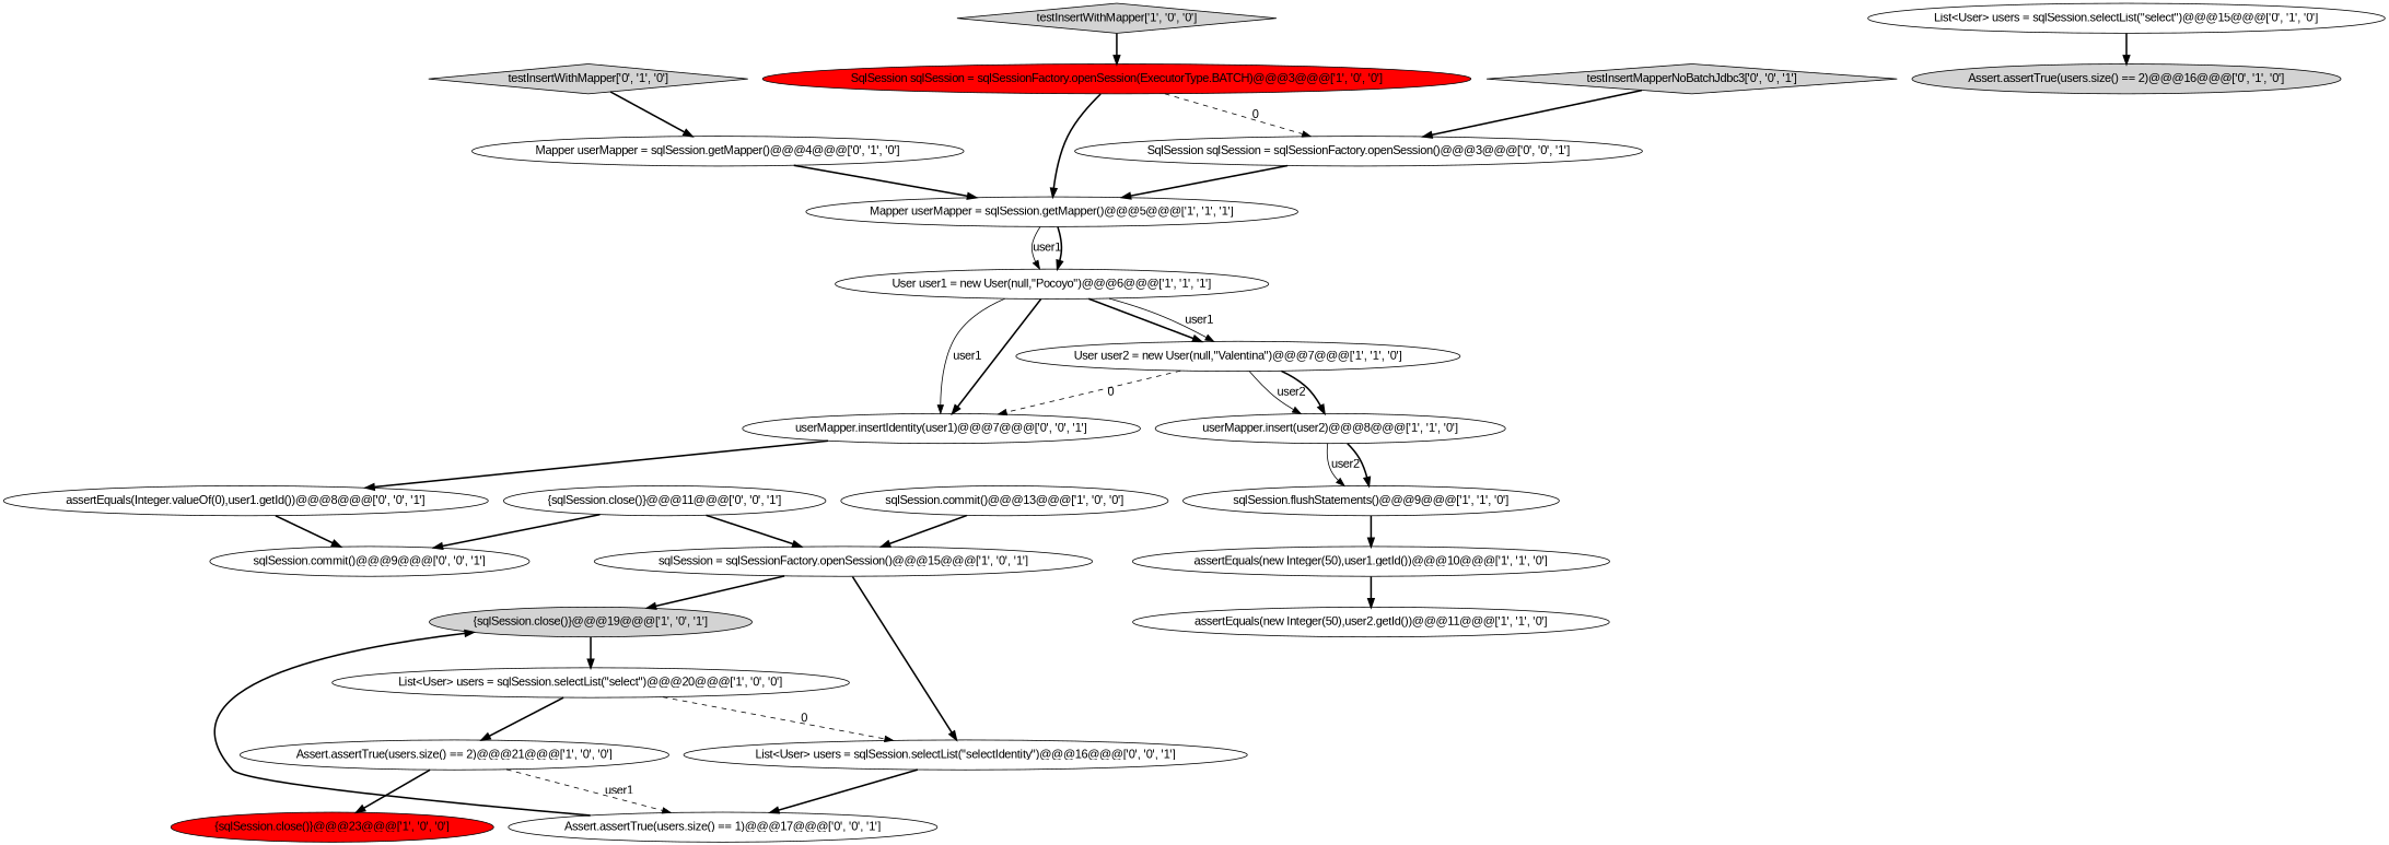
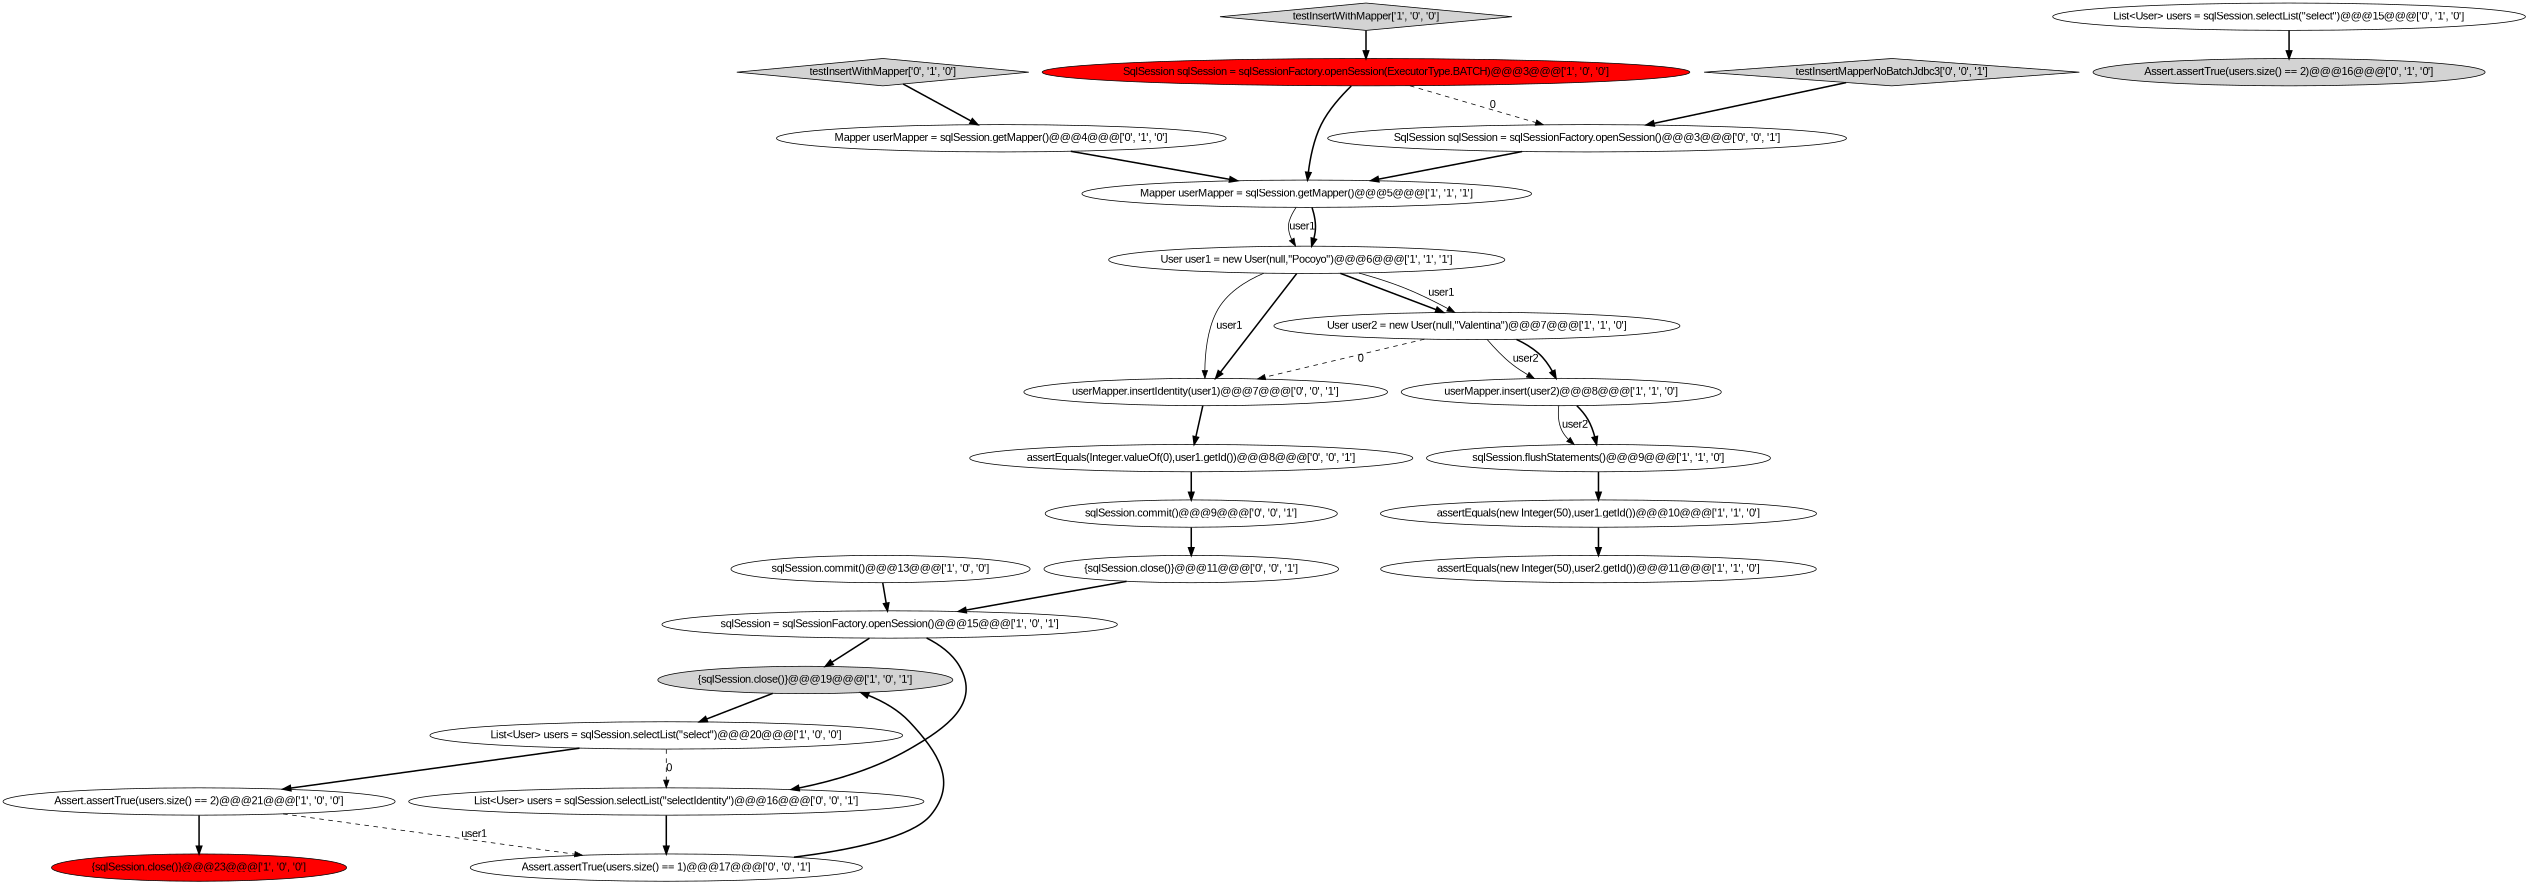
  digraph {
    fontname="Liberation Sans"
    node [fillcolor=white fontname="Liberation Sans" shape=ellipse style=filled]
    edge [fontname="Liberation Sans" style=bold]
    n1 [label="Mapper userMapper = sqlSession.getMapper()@@@4@@@['0', '1', '0']"]
    n2 [label="Mapper userMapper = sqlSession.getMapper()@@@5@@@['1', '1', '1']"]
    n3 [label="User user1 = new User(null,\"Pocoyo\")@@@6@@@['1', '1', '1']"]
    n4 [label="SqlSession sqlSession = sqlSessionFactory.openSession()@@@3@@@['0', '0', '1']"]
    n5 [fillcolor=red label="SqlSession sqlSession = sqlSessionFactory.openSession(ExecutorType.BATCH)@@@3@@@['1', '0', '0']"]
    n6 [label="userMapper.insert(user2)@@@8@@@['1', '1', '0']"]
    n7 [label="sqlSession.flushStatements()@@@9@@@['1', '1', '0']"]
    n8 [label="assertEquals(new Integer(50),user1.getId())@@@10@@@['1', '1', '0']"]
    n9 [fillcolor=lightgray label="Assert.assertTrue(users.size() == 2)@@@16@@@['0', '1', '0']"]
    n10 [label="Assert.assertTrue(users.size() == 1)@@@17@@@['0', '0', '1']"]
    n11 [fillcolor=lightgray label="{sqlSession.close()}@@@19@@@['1', '0', '1']"]
    n12 [label="List<User> users = sqlSession.selectList(\"select\")@@@20@@@['1', '0', '0']"]
    n13 [label="sqlSession.commit()@@@13@@@['1', '0', '0']"]
    n14 [label="sqlSession = sqlSessionFactory.openSession()@@@15@@@['1', '0', '1']"]
    n15 [label="List<User> users = sqlSession.selectList(\"selectIdentity\")@@@16@@@['0', '0', '1']"]
    n16 [fillcolor=lightgray label="testInsertMapperNoBatchJdbc3['0', '0', '1']" shape=diamond]
    n17 [label="Assert.assertTrue(users.size() == 2)@@@21@@@['1', '0', '0']"]
    n18 [fillcolor=red label="{sqlSession.close()}@@@23@@@['1', '0', '0']"]
    n19 [label="userMapper.insertIdentity(user1)@@@7@@@['0', '0', '1']"]
    n20 [label="User user2 = new User(null,\"Valentina\")@@@7@@@['1', '1', '0']"]
    n21 [label="assertEquals(Integer.valueOf(0),user1.getId())@@@8@@@['0', '0', '1']"]
    n22 [label="assertEquals(new Integer(50),user2.getId())@@@11@@@['1', '1', '0']"]
    n23 [label="sqlSession.commit()@@@9@@@['0', '0', '1']"]
    n24 [label="{sqlSession.close()}@@@11@@@['0', '0', '1']"]
    n25 [fillcolor=lightgray label="testInsertWithMapper['1', '0', '0']" shape=diamond]
    n26 [label="List<User> users = sqlSession.selectList(\"select\")@@@15@@@['0', '1', '0']"]
    n27 [fillcolor=lightgray label="testInsertWithMapper['0', '1', '0']" shape=diamond]
    n1 -> n2
    n2 -> n3 [label=user1 style=solid]
    n2 -> n3
    n3 -> n19 [label=user1 style=solid]
    n3 -> n19
    n3 -> n20
    n3 -> n20 [label=user1 style=solid]
    n4 -> n2
    n5 -> n2
    n5 -> n4 [label=0 style=dashed]
    n6 -> n7 [label=user2 style=solid]
    n6 -> n7
    n7 -> n8
    n8 -> n22
    n10 -> n11
    n11 -> n12
    n12 -> n15 [label=0 style=dashed]
    n12 -> n17
    n13 -> n14
    n14 -> n11
    n14 -> n15
    n15 -> n10
    n16 -> n4
    n17 -> n10 [label=user1 style=dashed]
    n17 -> n18
    n19 -> n21
    n20 -> n6 [label=user2 style=solid]
    n20 -> n6
    n20 -> n19 [label=0 style=dashed]
    n21 -> n23
-   n24 -> n23
+   n23 -> n24
    n24 -> n14
    n25 -> n5
    n26 -> n9
    n27 -> n1
  }
